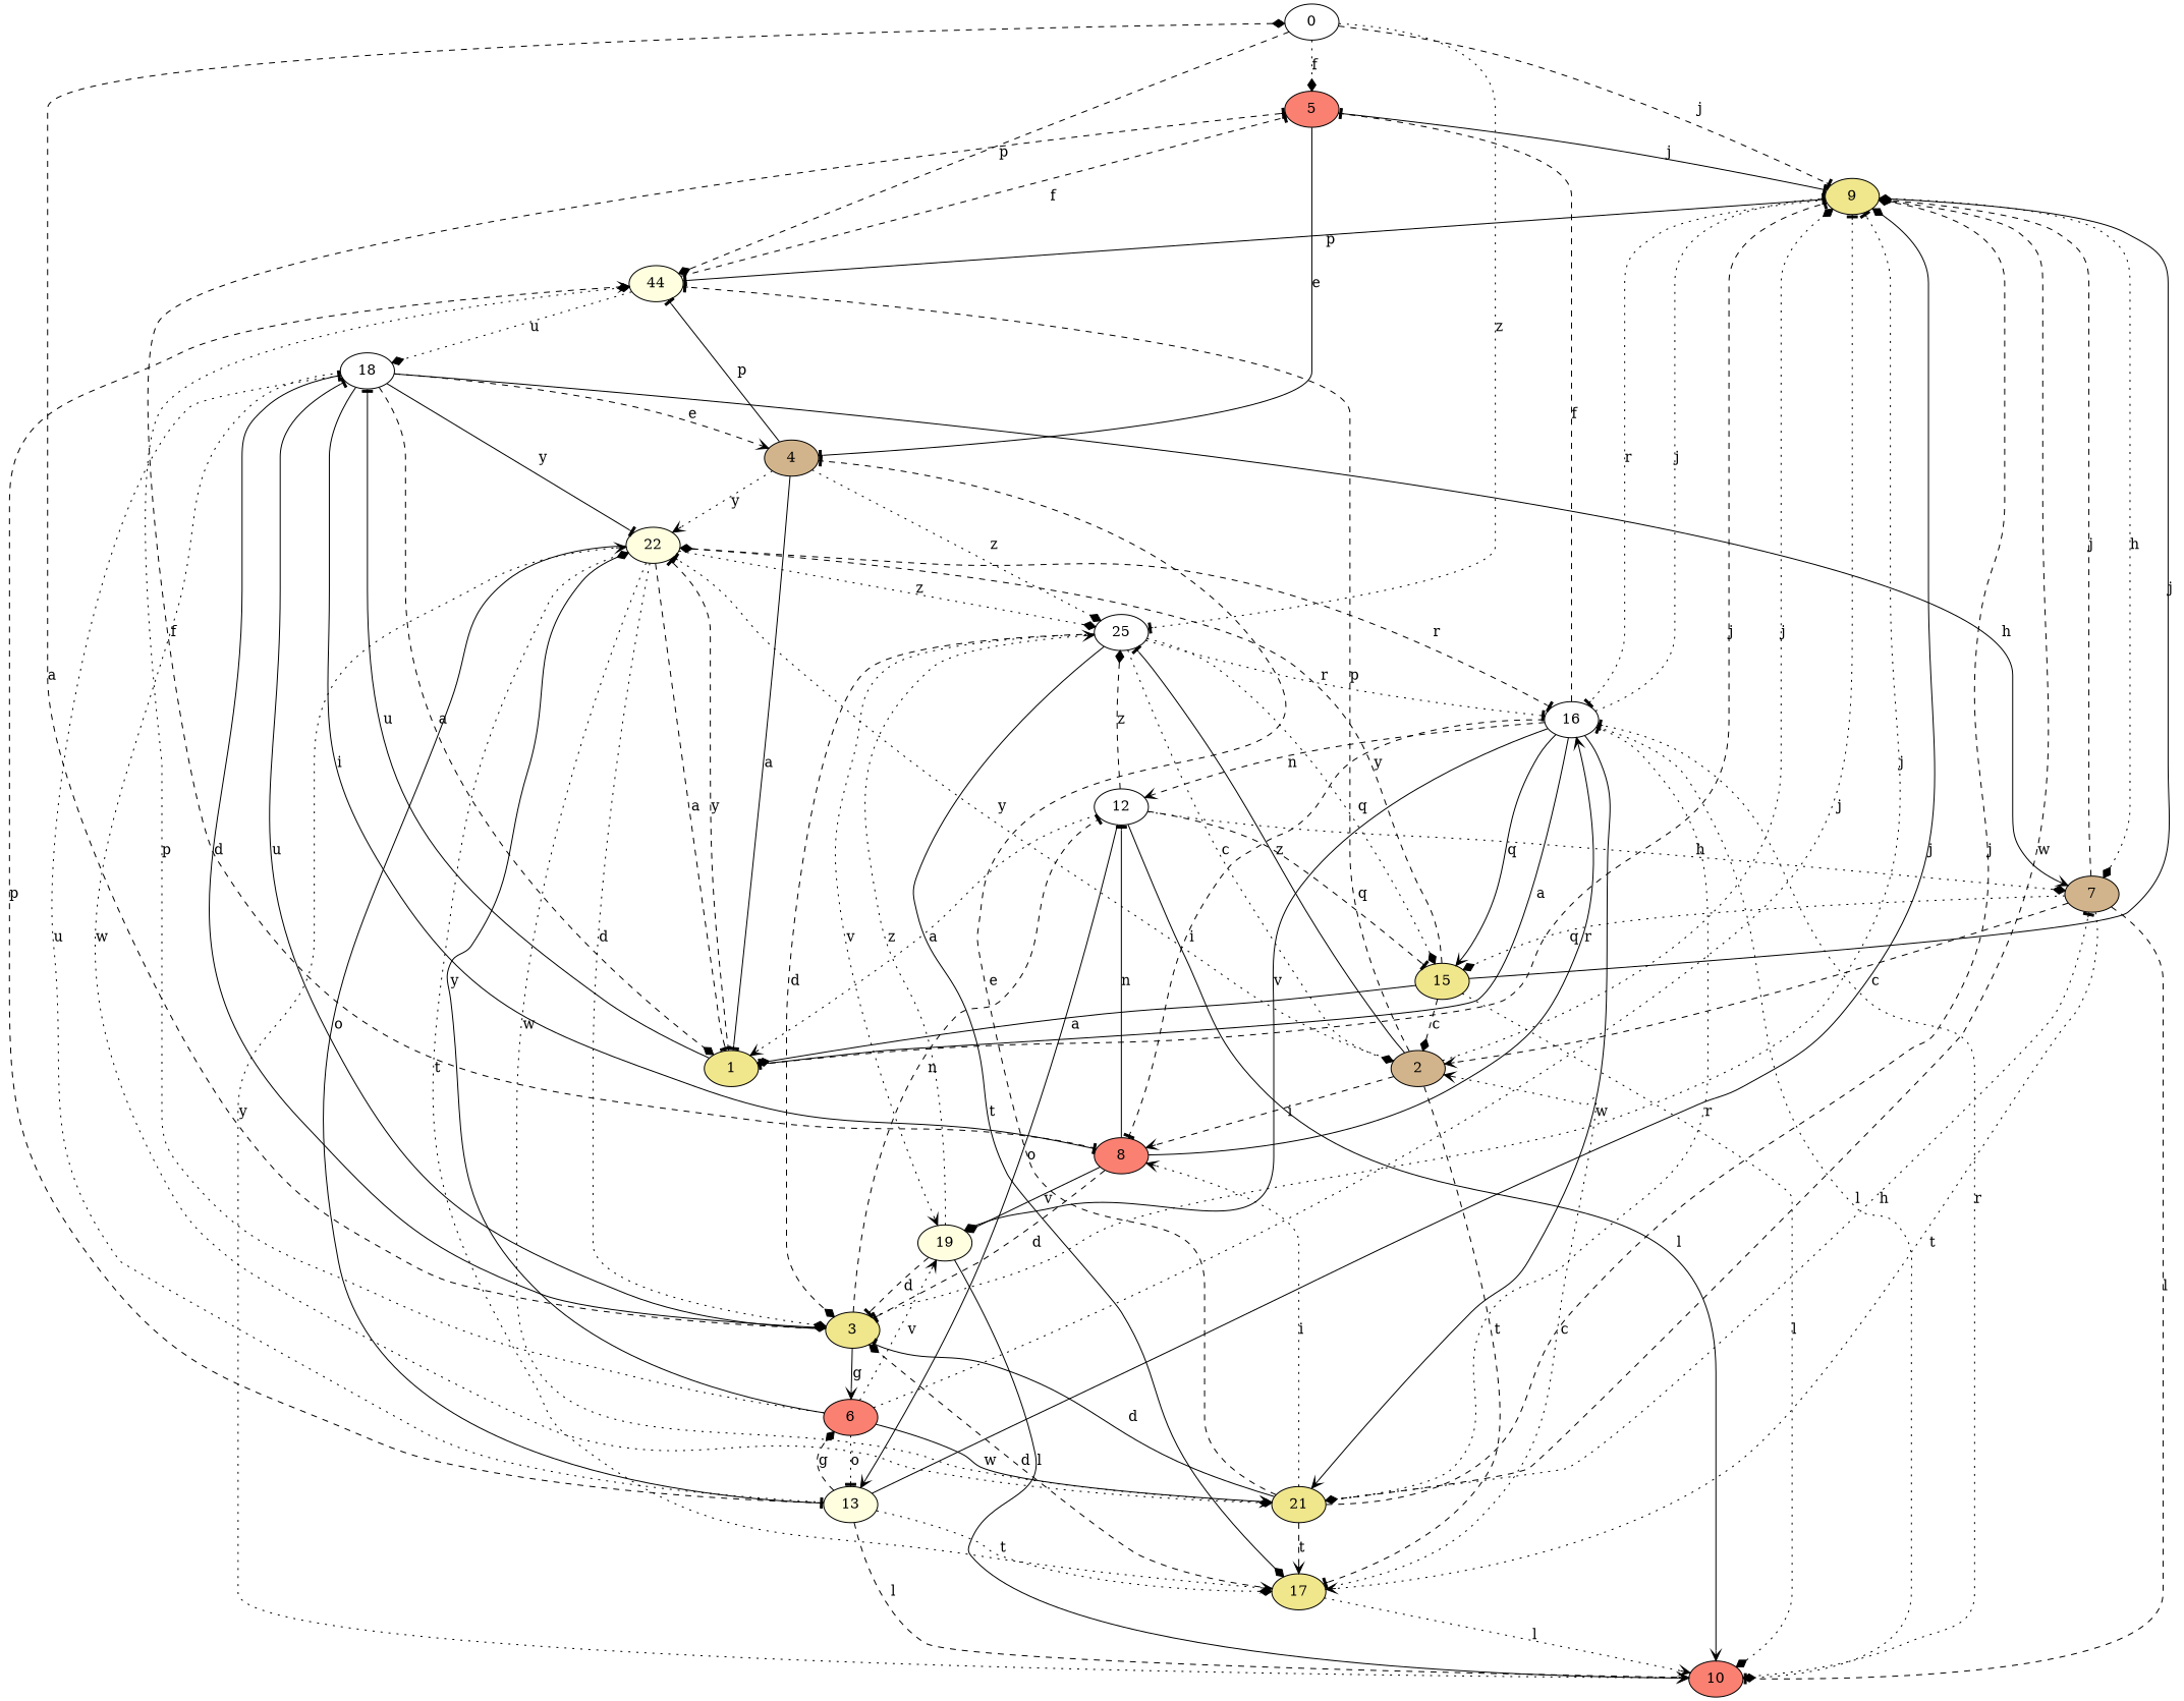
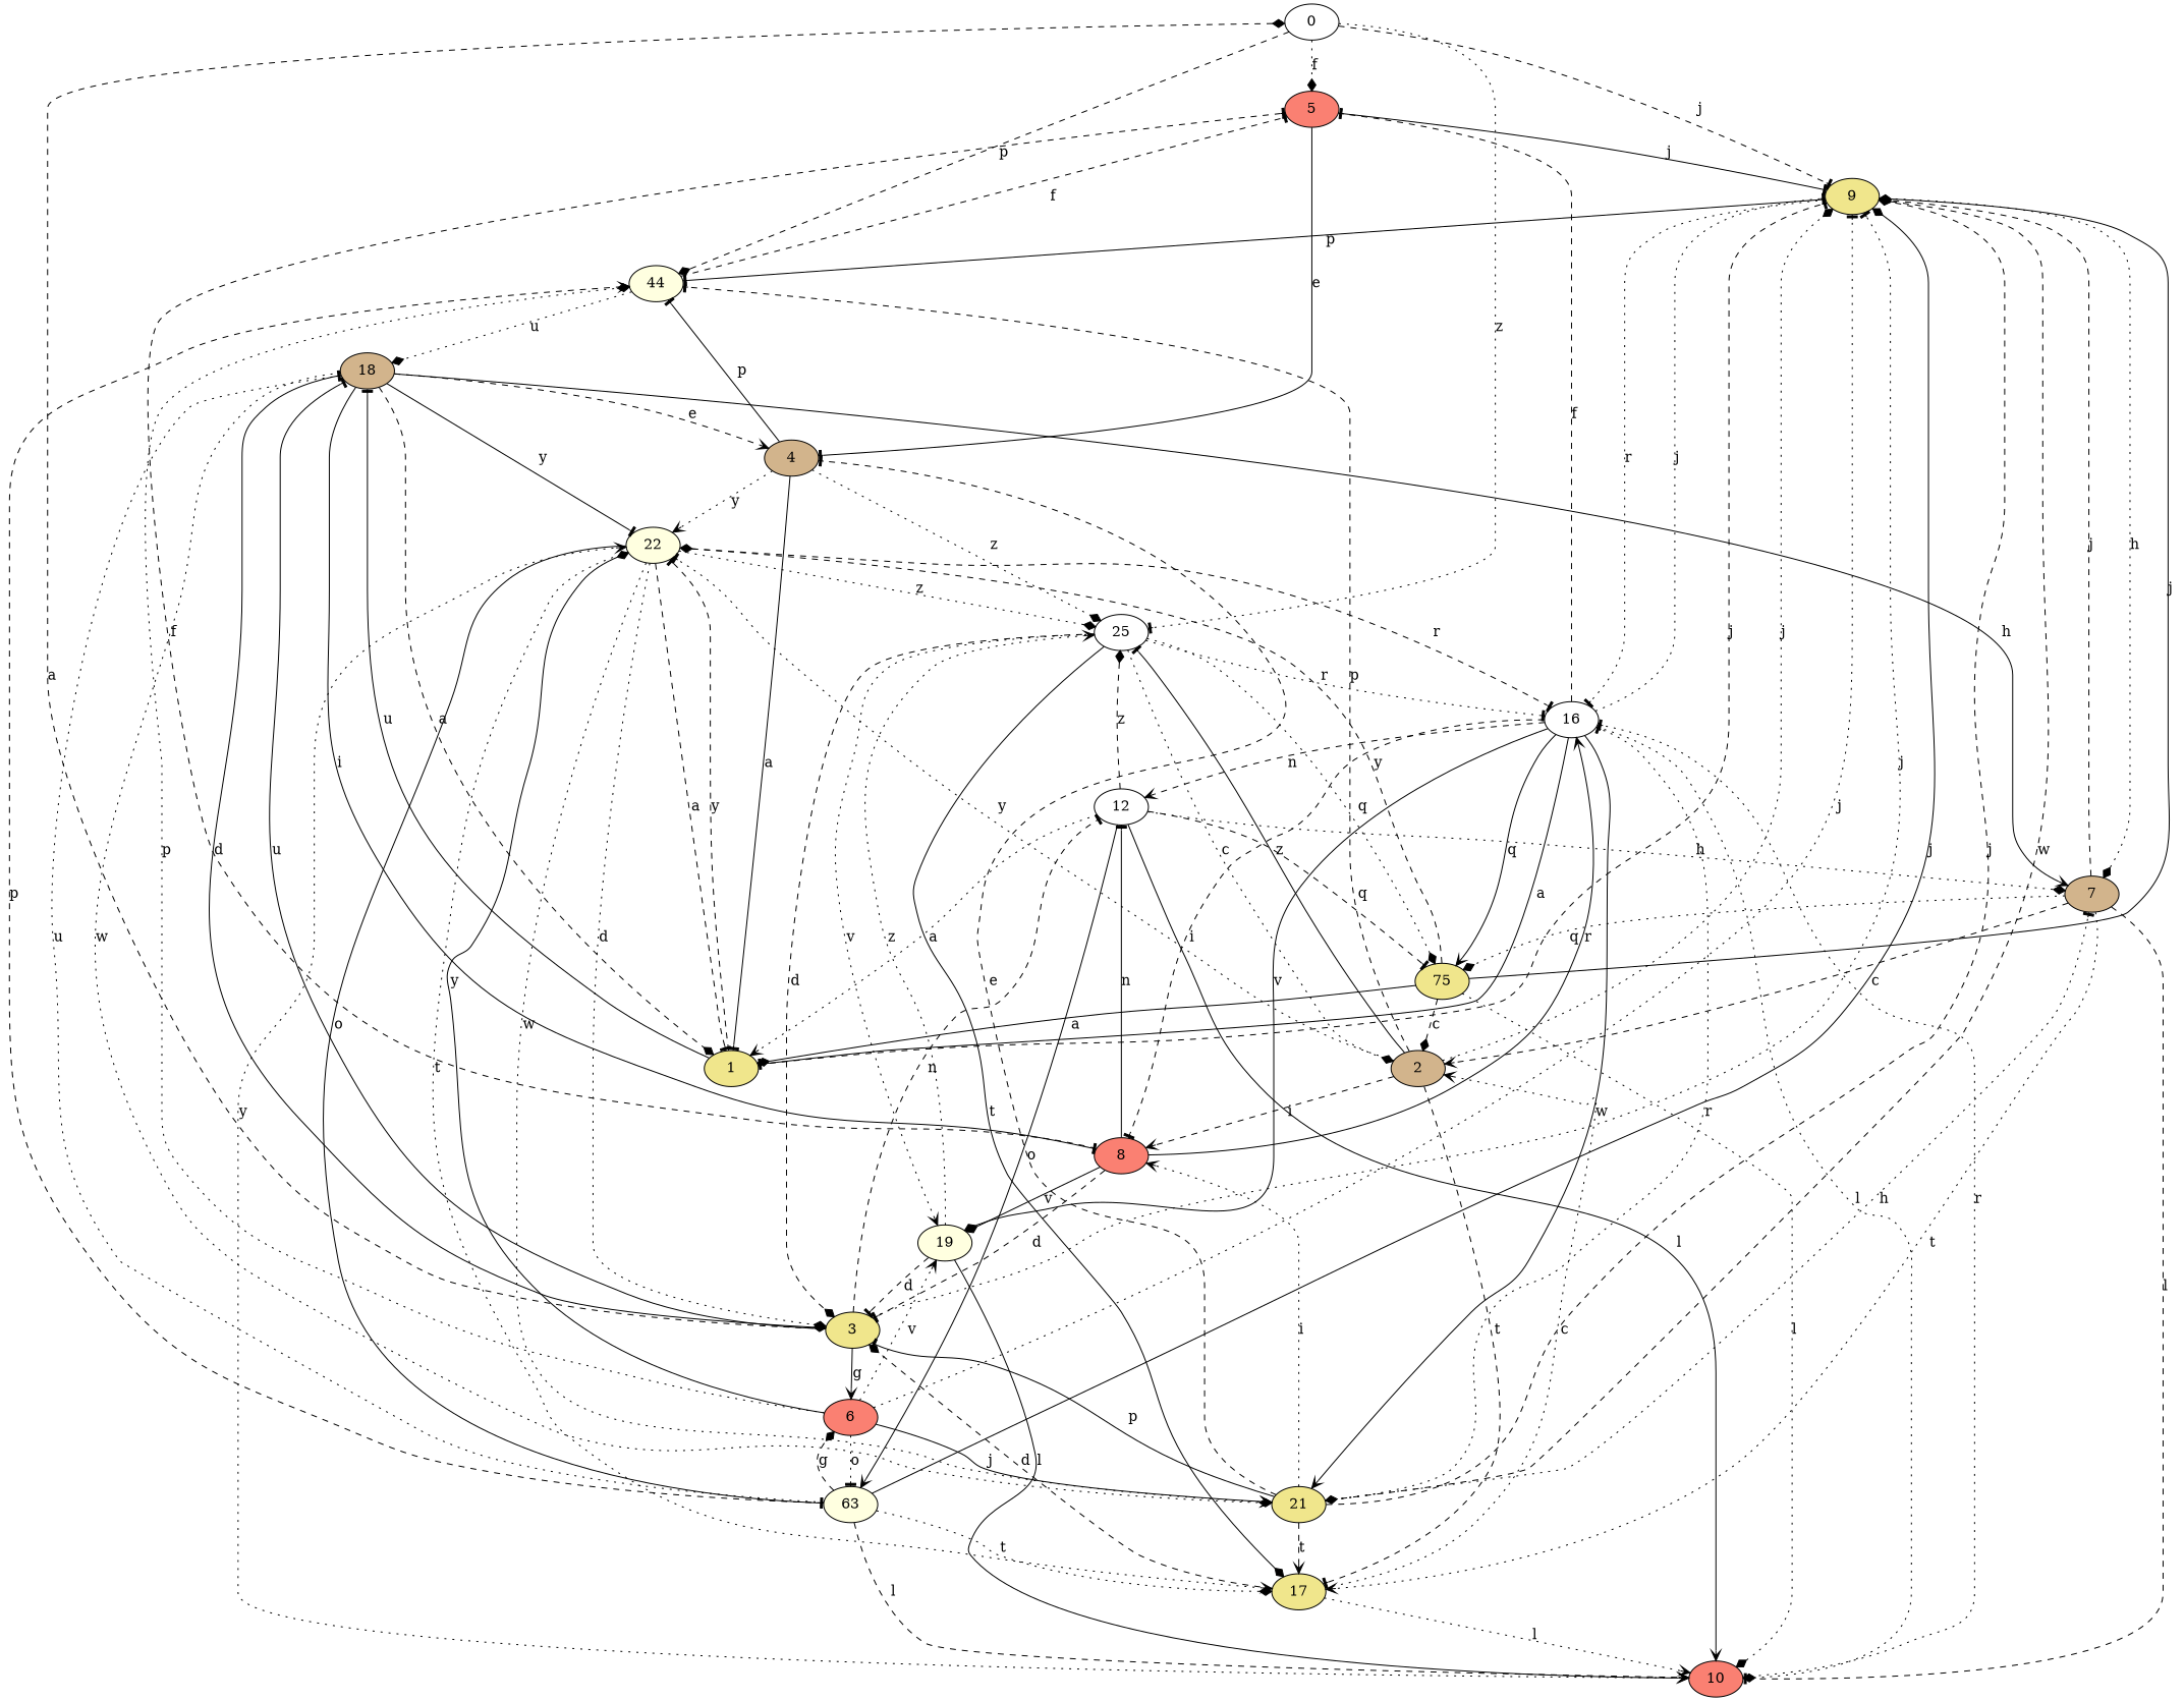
  strict digraph {
    node [fillcolor=khaki style=filled]
    edge [arrowhead=tee style=dotted]
    0 [fillcolor=white]
    5 [fillcolor=salmon]
    9
    n4 [fillcolor=lightyellow label=44]
    25 [fillcolor=white]
    4 [fillcolor=tan]
    21
    7 [fillcolor=tan]
    16 [fillcolor=white]
-   18 [fillcolor=white]
+   18 [fillcolor=tan]
    2 [fillcolor=tan]
    17
    3
    19 [fillcolor=lightyellow]
-   15
+   15 [label=75]
    1
    22 [fillcolor=lightyellow]
    8 [fillcolor=salmon]
-   13 [fillcolor=lightyellow]
+   13 [fillcolor=lightyellow label=63]
    12 [fillcolor=white]
    10 [fillcolor=salmon]
    6 [fillcolor=salmon]
    0 -> 5 [arrowhead=diamond label=f]
    0 -> 9 [label=j style=dashed]
    0 -> n4 [arrowhead=diamond label=p style=dashed]
    0 -> 25 [label=z]
    5 -> 9 [label=j style=solid]
    5 -> 4 [label=e style=solid]
    9 -> n4 [label=p style=solid]
    9 -> 21 [arrowhead=diamond label=w style=dashed]
    9 -> 7 [arrowhead=diamond label=h]
    9 -> 16 [label=r]
    n4 -> 5 [label=f style=dashed]
    n4 -> 18 [arrowhead=diamond label=u]
    25 -> 16 [label=r]
    25 -> 2 [arrowhead=diamond label=c]
    25 -> 17 [arrowhead=diamond label=t style=solid]
    25 -> 3 [arrowhead=diamond label=d style=dashed]
    25 -> 19 [arrowhead=vee label=v]
    25 -> 15 [arrowhead=diamond label=q]
    4 -> n4 [label=p style=solid]
    4 -> 25 [arrowhead=diamond label=z]
    4 -> 1 [label=a style=solid]
    4 -> 22 [arrowhead=vee label=y]
    21 -> 9 [arrowhead=diamond label=j style=dashed]
    21 -> 4 [label=e style=dashed]
    21 -> 7 [label=h]
    21 -> 16 [label=r]
    21 -> 17 [arrowhead=vee label=t style=dashed]
-   21 -> 3 [label=d style=solid]
+   21 -> 3 [label=p style=solid]
    21 -> 8 [arrowhead=vee label=i]
    7 -> 9 [arrowhead=diamond label=j style=dashed]
    7 -> 2 [arrowhead=vee label=c style=dashed]
    7 -> 17 [arrowhead=vee label=t]
    7 -> 15 [arrowhead=diamond label=q]
    7 -> 10 [label=l style=dashed]
    16 -> 5 [label=f style=dashed]
    16 -> 9 [label=j]
    16 -> 21 [arrowhead=vee label=w style=solid]
    16 -> 19 [arrowhead=diamond label=v style=solid]
    16 -> 15 [arrowhead=vee label=q style=solid]
    16 -> 1 [label=a style=solid]
    16 -> 8 [label=i style=dashed]
    16 -> 12 [arrowhead=vee label=n style=dashed]
    16 -> 10 [arrowhead=diamond label=l]
    18 -> 4 [arrowhead=vee label=e style=dashed]
    18 -> 21 [arrowhead=diamond label=w]
    18 -> 7 [arrowhead=vee label=h style=solid]
    18 -> 3 [arrowhead=diamond label=d style=solid]
    18 -> 1 [arrowhead=diamond label=a style=dashed]
    18 -> 22 [label=y style=solid]
    18 -> 8 [label=i style=solid]
    2 -> 9 [arrowhead=diamond label=j]
    2 -> n4 [label=p style=dashed]
    2 -> 25 [label=z style=solid]
    2 -> 17 [label=t style=dashed]
    2 -> 22 [label=y]
    2 -> 8 [arrowhead=vee label=i style=dashed]
    17 -> 2 [arrowhead=vee label=c]
    17 -> 3 [arrowhead=diamond label=d style=dashed]
    17 -> 10 [arrowhead=vee label=l]
    3 -> 0 [arrowhead=diamond label=a style=dashed]
    3 -> 9 [label=j]
    3 -> 18 [label=u style=solid]
    3 -> 12 [label=n style=dashed]
    3 -> 6 [arrowhead=vee label=g style=solid]
    19 -> 25 [arrowhead=vee label=z]
    19 -> 3 [label=d style=dashed]
    19 -> 10 [arrowhead=vee label=l style=solid]
    15 -> 9 [arrowhead=diamond label=j style=solid]
    15 -> 2 [arrowhead=diamond label=c style=dashed]
    15 -> 1 [arrowhead=diamond label=a style=solid]
    15 -> 22 [arrowhead=diamond label=y style=dashed]
    15 -> 10 [arrowhead=diamond label=l]
    1 -> 9 [label=j style=dashed]
    1 -> 18 [label=u style=solid]
    1 -> 22 [label=y style=dashed]
    22 -> 25 [arrowhead=diamond label=z]
    22 -> 21 [arrowhead=vee label=w]
    22 -> 16 [label=r style=dashed]
    22 -> 17 [arrowhead=vee label=t]
    22 -> 3 [arrowhead=diamond label=d]
    22 -> 1 [label=a style=dashed]
    22 -> 13 [label=o style=solid]
    8 -> 5 [label=f style=dashed]
    8 -> 16 [arrowhead=vee label=r style=solid]
    8 -> 3 [label=d style=dashed]
    8 -> 19 [arrowhead=diamond label=v style=solid]
    8 -> 12 [label=n style=solid]
    13 -> 9 [arrowhead=diamond label=j style=solid]
    13 -> n4 [arrowhead=vee label=p style=dashed]
    13 -> 18 [label=u]
    13 -> 17 [arrowhead=diamond label=t]
    13 -> 10 [arrowhead=vee label=l style=dashed]
    13 -> 6 [arrowhead=diamond label=g style=dashed]
    12 -> 25 [arrowhead=diamond label=z style=dashed]
    12 -> 7 [arrowhead=diamond label=h]
    12 -> 15 [label=q style=dashed]
    12 -> 1 [arrowhead=vee label=a]
    12 -> 13 [arrowhead=vee label=o style=solid]
    12 -> 10 [arrowhead=vee label=l style=solid]
    10 -> 16 [label=r]
    10 -> 22 [arrowhead=vee label=y]
    6 -> 9 [label=j]
    6 -> n4 [arrowhead=diamond label=p]
-   6 -> 21 [arrowhead=vee label=w style=solid]
+   6 -> 21 [arrowhead=vee label=j style=solid]
    6 -> 19 [arrowhead=vee label=v]
    6 -> 22 [arrowhead=diamond label=y style=solid]
    6 -> 13 [label=o]
  }
